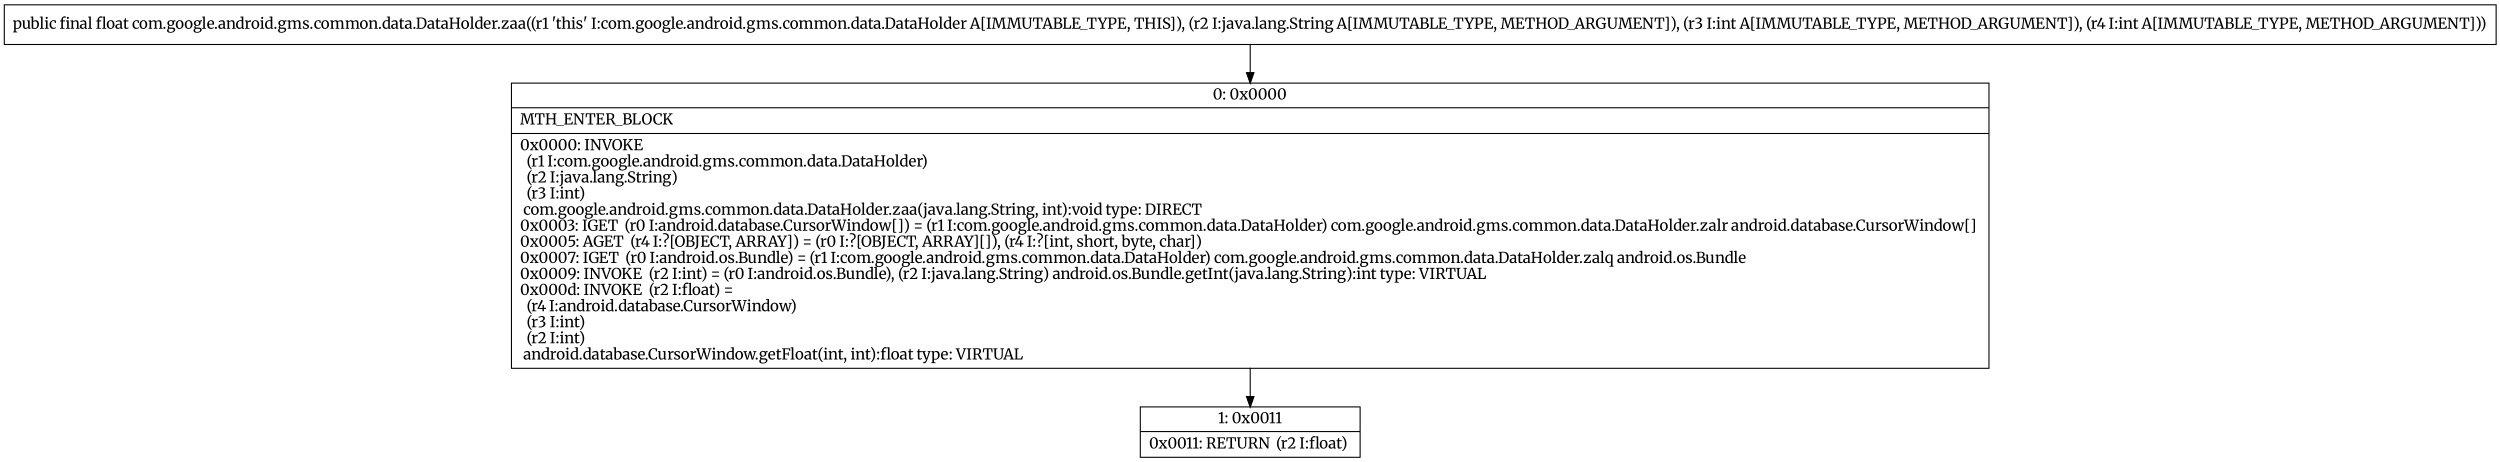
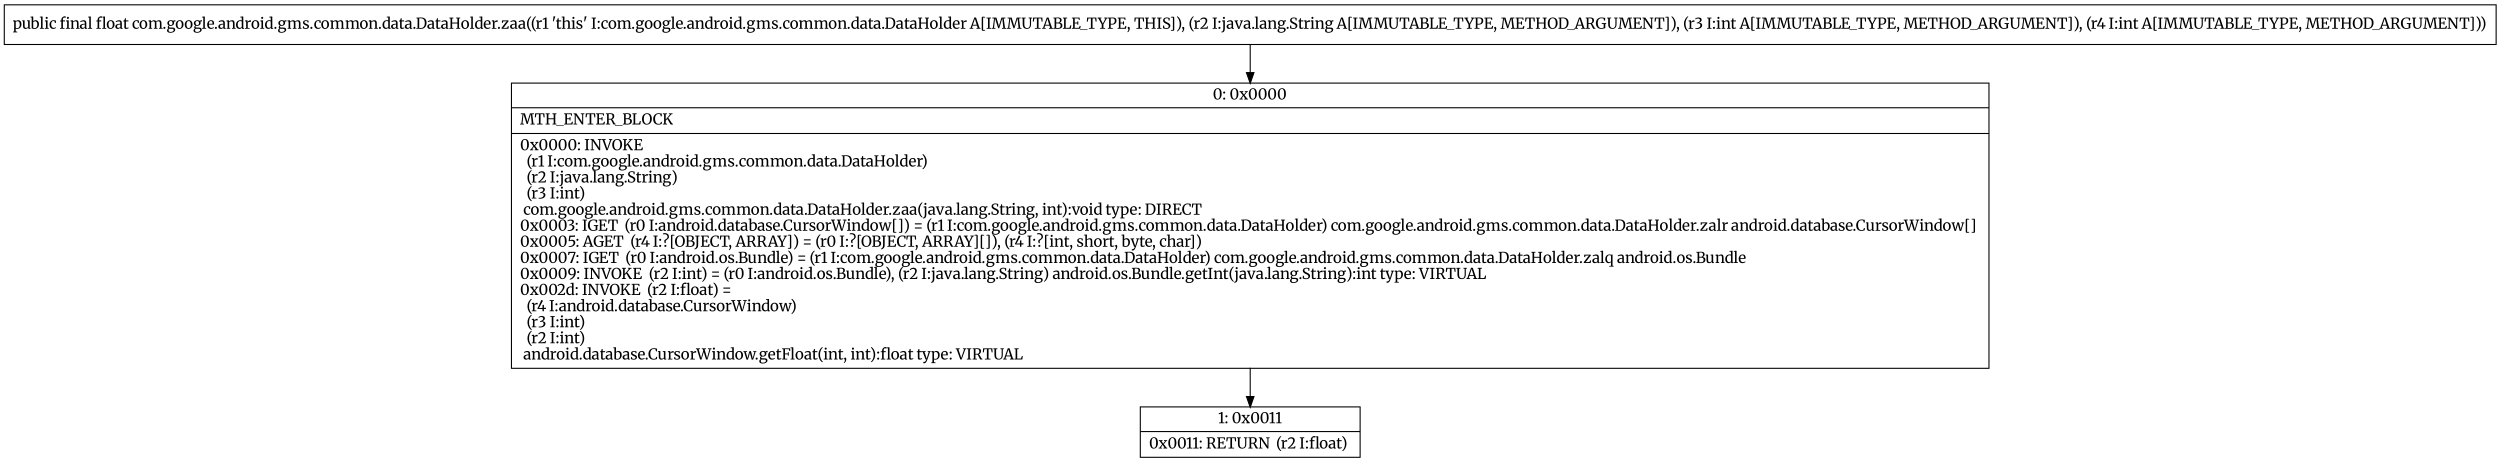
  digraph {
    fontname=Merriweather
    node [shape=record fontname=Merriweather]
    edge [fontname=Merriweather]
-   n1 [label="{0\:\ 0x0000|MTH_ENTER_BLOCK\l|0x0000: INVOKE  \l  (r1 I:com.google.android.gms.common.data.DataHolder)\l  (r2 I:java.lang.String)\l  (r3 I:int)\l com.google.android.gms.common.data.DataHolder.zaa(java.lang.String, int):void type: DIRECT \l0x0003: IGET  (r0 I:android.database.CursorWindow[]) = (r1 I:com.google.android.gms.common.data.DataHolder) com.google.android.gms.common.data.DataHolder.zalr android.database.CursorWindow[] \l0x0005: AGET  (r4 I:?[OBJECT, ARRAY]) = (r0 I:?[OBJECT, ARRAY][]), (r4 I:?[int, short, byte, char]) \l0x0007: IGET  (r0 I:android.os.Bundle) = (r1 I:com.google.android.gms.common.data.DataHolder) com.google.android.gms.common.data.DataHolder.zalq android.os.Bundle \l0x0009: INVOKE  (r2 I:int) = (r0 I:android.os.Bundle), (r2 I:java.lang.String) android.os.Bundle.getInt(java.lang.String):int type: VIRTUAL \l0x000d: INVOKE  (r2 I:float) = \l  (r4 I:android.database.CursorWindow)\l  (r3 I:int)\l  (r2 I:int)\l android.database.CursorWindow.getFloat(int, int):float type: VIRTUAL \l}"]
+   n1 [label="{0\:\ 0x0000|MTH_ENTER_BLOCK\l|0x0000: INVOKE  \l  (r1 I:com.google.android.gms.common.data.DataHolder)\l  (r2 I:java.lang.String)\l  (r3 I:int)\l com.google.android.gms.common.data.DataHolder.zaa(java.lang.String, int):void type: DIRECT \l0x0003: IGET  (r0 I:android.database.CursorWindow[]) = (r1 I:com.google.android.gms.common.data.DataHolder) com.google.android.gms.common.data.DataHolder.zalr android.database.CursorWindow[] \l0x0005: AGET  (r4 I:?[OBJECT, ARRAY]) = (r0 I:?[OBJECT, ARRAY][]), (r4 I:?[int, short, byte, char]) \l0x0007: IGET  (r0 I:android.os.Bundle) = (r1 I:com.google.android.gms.common.data.DataHolder) com.google.android.gms.common.data.DataHolder.zalq android.os.Bundle \l0x0009: INVOKE  (r2 I:int) = (r0 I:android.os.Bundle), (r2 I:java.lang.String) android.os.Bundle.getInt(java.lang.String):int type: VIRTUAL \l0x002d: INVOKE  (r2 I:float) = \l  (r4 I:android.database.CursorWindow)\l  (r3 I:int)\l  (r2 I:int)\l android.database.CursorWindow.getFloat(int, int):float type: VIRTUAL \l}"]
    n2 [label="{1\:\ 0x0011|0x0011: RETURN  (r2 I:float) \l}"]
    n3 [label="{public final float com.google.android.gms.common.data.DataHolder.zaa((r1 'this' I:com.google.android.gms.common.data.DataHolder A[IMMUTABLE_TYPE, THIS]), (r2 I:java.lang.String A[IMMUTABLE_TYPE, METHOD_ARGUMENT]), (r3 I:int A[IMMUTABLE_TYPE, METHOD_ARGUMENT]), (r4 I:int A[IMMUTABLE_TYPE, METHOD_ARGUMENT])) }"]
    n1 -> n2
    n3 -> n1
  }
